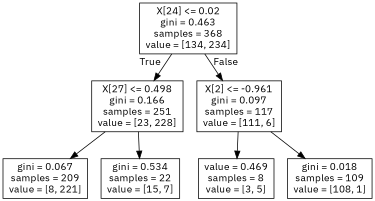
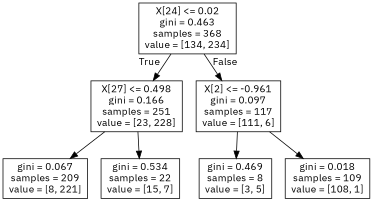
  digraph {
    fontname="IBM Plex Sans"
    node [fontname="IBM Plex Sans" shape=box]
    edge [fontname="IBM Plex Sans"]
    n1 [label="X[24] <= 0.02\ngini = 0.463\nsamples = 368\nvalue = [134, 234]"]
    n2 [label="X[27] <= 0.498\ngini = 0.166\nsamples = 251\nvalue = [23, 228]"]
    n3 [label="X[2] <= -0.961\ngini = 0.097\nsamples = 117\nvalue = [111, 6]"]
    n4 [label="gini = 0.067\nsamples = 209\nvalue = [8, 221]"]
    n5 [label="gini = 0.534\nsamples = 22\nvalue = [15, 7]"]
-   n6 [label="value = 0.469\nsamples = 8\nvalue = [3, 5]"]
+   n6 [label="gini = 0.469\nsamples = 8\nvalue = [3, 5]"]
    n7 [label="gini = 0.018\nsamples = 109\nvalue = [108, 1]"]
    n1 -> n2 [headlabel=True labelangle=45 labeldistance=2.5]
    n1 -> n3 [headlabel=False labelangle=-45 labeldistance=2.5]
    n2 -> n4
    n2 -> n5
    n3 -> n6
    n3 -> n7
  }
